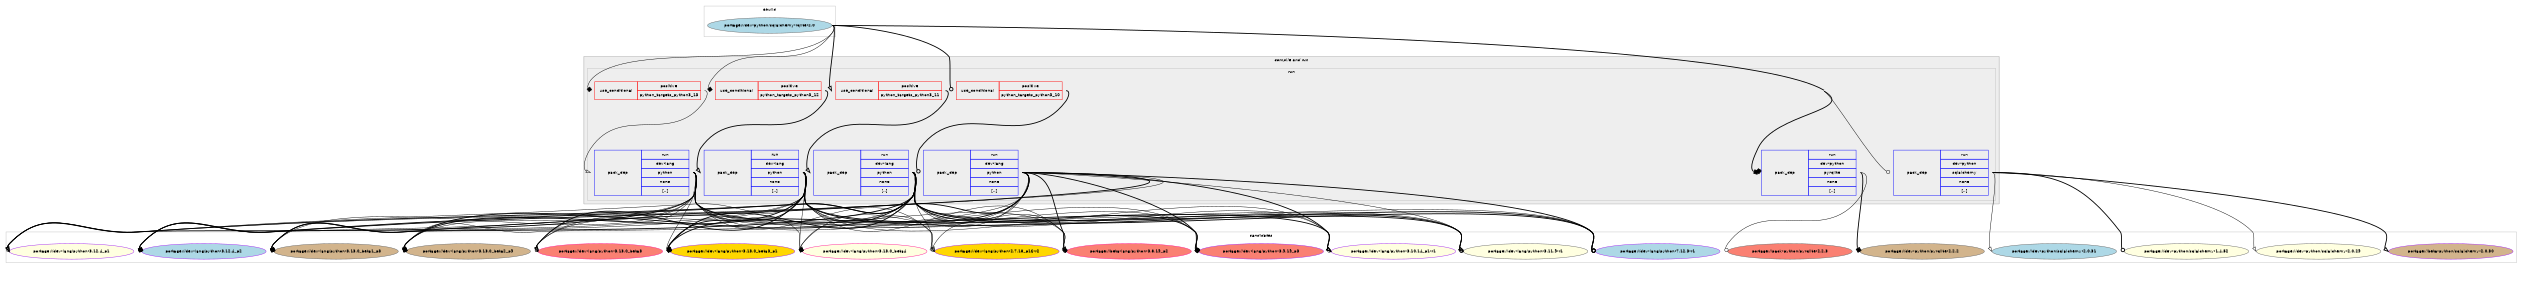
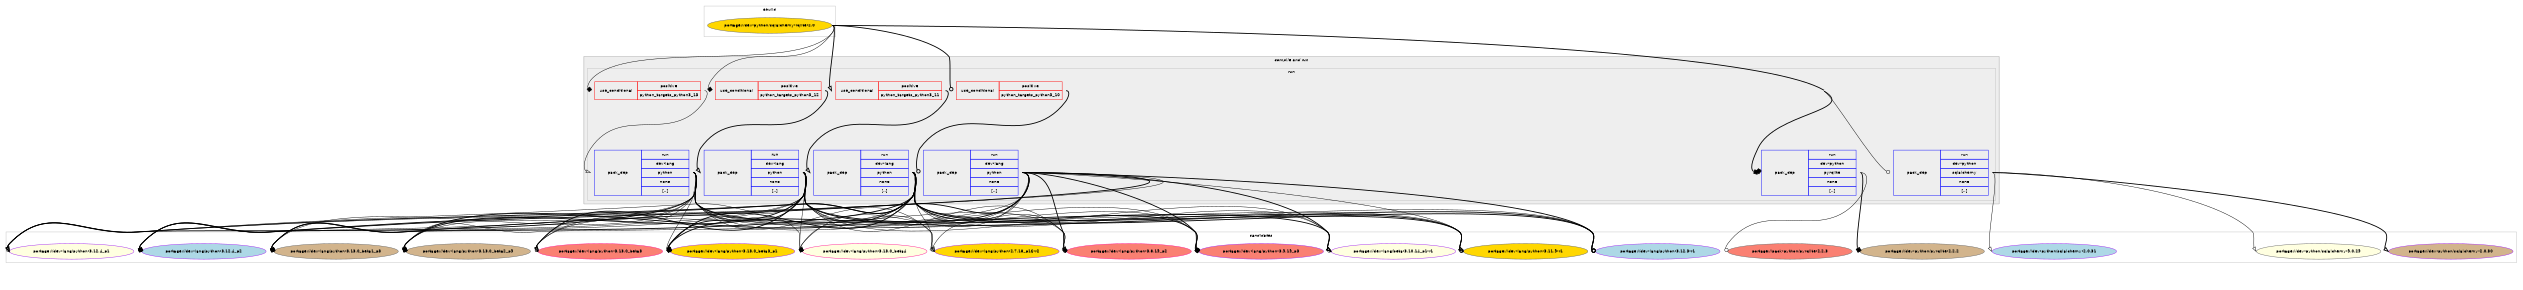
  digraph {
    compound=true
    concentrate=true
    fontname=Helvetica
    fontsize=10
    newrank=true
    rankdir=TB
    ranksep=1.5
    node [color=purple fontname=Helvetica fontsize=10 style=filled]
    edge [arrowhead=onormal headport=w style=solid tailport=e weight=100]
-   n1 [color=gray40 fillcolor=lightblue label="portage://dev-python/sqlalchemy-rqlite-2.0" width=4]
+   n1 [color=gray40 fillcolor=gold label="portage://dev-python/sqlalchemy-rqlite-2.0" width=4]
    n2 [color=blue label=<<TABLE BORDER="0" CELLBORDER="1" CELLSPACING="0" CELLPADDING="4" WIDTH="220"><TR><TD ROWSPAN="6" CELLPADDING="30">pack_dep</TD></TR><TR><TD WIDTH="110">run</TD></TR><TR><TD>dev-lang</TD></TR><TR><TD>python</TD></TR><TR><TD>none</TD></TR><TR><TD>[,,]</TD></TR></TABLE>> shape=none style=""]
    n3 [color=red label=<<TABLE BORDER="0" CELLBORDER="1" CELLSPACING="0" CELLPADDING="4"><TR><TD ROWSPAN="3" CELLPADDING="10">use_conditional</TD></TR><TR><TD>positive</TD></TR><TR><TD>python_targets_python3_10</TD></TR></TABLE>> shape=none style=""]
    n4 [color=blue label=<<TABLE BORDER="0" CELLBORDER="1" CELLSPACING="0" CELLPADDING="4" WIDTH="220"><TR><TD ROWSPAN="6" CELLPADDING="30">pack_dep</TD></TR><TR><TD WIDTH="110">run</TD></TR><TR><TD>dev-lang</TD></TR><TR><TD>python</TD></TR><TR><TD>none</TD></TR><TR><TD>[,,]</TD></TR></TABLE>> shape=none style=""]
    n5 [color=red label=<<TABLE BORDER="0" CELLBORDER="1" CELLSPACING="0" CELLPADDING="4"><TR><TD ROWSPAN="3" CELLPADDING="10">use_conditional</TD></TR><TR><TD>positive</TD></TR><TR><TD>python_targets_python3_11</TD></TR></TABLE>> shape=none style=""]
    n6 [color=blue label=<<TABLE BORDER="0" CELLBORDER="1" CELLSPACING="0" CELLPADDING="4" WIDTH="220"><TR><TD ROWSPAN="6" CELLPADDING="30">pack_dep</TD></TR><TR><TD WIDTH="110">run</TD></TR><TR><TD>dev-lang</TD></TR><TR><TD>python</TD></TR><TR><TD>none</TD></TR><TR><TD>[,,]</TD></TR></TABLE>> shape=none style=""]
    n7 [color=red label=<<TABLE BORDER="0" CELLBORDER="1" CELLSPACING="0" CELLPADDING="4"><TR><TD ROWSPAN="3" CELLPADDING="10">use_conditional</TD></TR><TR><TD>positive</TD></TR><TR><TD>python_targets_python3_12</TD></TR></TABLE>> shape=none style=""]
    n8 [color=blue label=<<TABLE BORDER="0" CELLBORDER="1" CELLSPACING="0" CELLPADDING="4" WIDTH="220"><TR><TD ROWSPAN="6" CELLPADDING="30">pack_dep</TD></TR><TR><TD WIDTH="110">run</TD></TR><TR><TD>dev-lang</TD></TR><TR><TD>python</TD></TR><TR><TD>none</TD></TR><TR><TD>[,,]</TD></TR></TABLE>> shape=none style=""]
    n9 [color=red label=<<TABLE BORDER="0" CELLBORDER="1" CELLSPACING="0" CELLPADDING="4"><TR><TD ROWSPAN="3" CELLPADDING="10">use_conditional</TD></TR><TR><TD>positive</TD></TR><TR><TD>python_targets_python3_13</TD></TR></TABLE>> shape=none style=""]
    n10 [color=blue label=<<TABLE BORDER="0" CELLBORDER="1" CELLSPACING="0" CELLPADDING="4" WIDTH="220"><TR><TD ROWSPAN="6" CELLPADDING="30">pack_dep</TD></TR><TR><TD WIDTH="110">run</TD></TR><TR><TD>dev-python</TD></TR><TR><TD>pyrqlite</TD></TR><TR><TD>none</TD></TR><TR><TD>[,,]</TD></TR></TABLE>> shape=none style=""]
    n11 [color=blue label=<<TABLE BORDER="0" CELLBORDER="1" CELLSPACING="0" CELLPADDING="4" WIDTH="220"><TR><TD ROWSPAN="6" CELLPADDING="30">pack_dep</TD></TR><TR><TD WIDTH="110">run</TD></TR><TR><TD>dev-python</TD></TR><TR><TD>sqlalchemy</TD></TR><TR><TD>none</TD></TR><TR><TD>[,,]</TD></TR></TABLE>> shape=none style=""]
    n12 [color=deeppink fillcolor=lightyellow label="portage://dev-lang/python-3.13.0_beta4" width=4]
    n13 [fillcolor=gold label="portage://dev-lang/python-3.13.0_beta3_p1" width=4]
    n14 [color=deeppink fillcolor=salmon label="portage://dev-lang/python-3.13.0_beta3" width=4]
    n15 [color=gray40 fillcolor=tan label="portage://dev-lang/python-3.13.0_beta2_p9" width=4]
    n16 [color=gray40 fillcolor=tan label="portage://dev-lang/python-3.13.0_beta1_p3" width=4]
    n17 [fillcolor=lightblue label="portage://dev-lang/python-3.12.4_p2" width=4]
    n18 [fillcolor=lightyellow label="portage://dev-lang/python-3.12.4_p1" width=4]
-   n19 [fillcolor=lightblue label="portage://dev-lang/python-7.12.3-r1" width=4]
-   n20 [color=gray40 fillcolor=lightyellow label="portage://dev-lang/python-3.11.9-r1" width=4]
-   n21 [fillcolor=lightyellow label="portage://dev-lang/python-3.10.14_p1-r1" width=4]
+   n19 [fillcolor=lightblue label="portage://dev-lang/python-3.12.3-r1" width=4]
+   n20 [color=gray40 fillcolor=gold label="portage://dev-lang/python-3.11.9-r1" width=4]
+   n21 [fillcolor=lightyellow label="portage://dev-lang/beta-3.10.14_p1-r1" width=4]
    n22 [fillcolor=salmon label="portage://dev-lang/python-3.9.19_p3" width=4]
-   n23 [color=deeppink fillcolor=salmon label="portage://beta-lang/python-3.8.19_p2" width=4]
+   n23 [color=deeppink fillcolor=salmon label="portage://dev-lang/python-3.8.19_p2" width=4]
    n24 [fillcolor=gold label="portage://dev-lang/python-2.7.18_p16-r2" width=4]
    n25 [color=gray40 fillcolor=salmon label="portage://pack-python/pyrqlite-2.2.3" width=4]
    n26 [color=gray40 fillcolor=tan label="portage://dev-python/pyrqlite-2.2.2" width=4]
-   n27 [color=gray40 fillcolor=lightblue label="portage://dev-python/sqlalchemy-2.0.31" width=4]
-   n28 [fillcolor=tan label="portage://beta-python/sqlalchemy-2.0.30" width=4]
-   n29 [color=gray40 fillcolor=lightyellow label="portage://dev-python/sqlalchemy-2.0.29" width=4]
-   n30 [color=gray40 fillcolor=lightyellow label="portage://dev-python/sqlalchemy-1.4.52" width=4]
+   n27 [fillcolor=lightblue label="portage://dev-python/sqlalchemy-2.0.31" width=4]
+   n28 [fillcolor=tan label="portage://dev-python/sqlalchemy-2.0.30" width=4]
+   n29 [color=gray40 fillcolor=lightyellow label="portage://dev-python/sqlalchemy-9.0.29" width=4]
    subgraph cluster_1 {
      color=gray
      label=<<i>ebuild</i>>
      n1
    }
    subgraph cluster_2 {
      color=gray
      label=<<i>dependencies</i>>
      subgraph cluster_3 {
        color=gray
        fillcolor="#eeeeee"
        label=<<i>compile</i>>
        style=filled
      }
      subgraph cluster_4 {
        color=gray
        fillcolor="#eeeeee"
        label=<<i>compile and run</i>>
        style=filled
      }
      subgraph cluster_5 {
        color=gray
        fillcolor="#eeeeee"
        label=<<i>run</i>>
        style=filled
        subgraph sub_6 {
          color=gray
          fillcolor="#eeeeee"
          label=<<i>run</i>>
          style=filled
          n3
          subgraph sub_7 {
            color=gray
            fillcolor="#eeeeee"
            label=<<i>run</i>>
            style=filled
            n2
          }
        }
        subgraph sub_8 {
          color=gray
          fillcolor="#eeeeee"
          label=<<i>run</i>>
          style=filled
          n5
          subgraph sub_9 {
            color=gray
            fillcolor="#eeeeee"
            label=<<i>run</i>>
            style=filled
            n4
          }
        }
        subgraph sub_10 {
          color=gray
          fillcolor="#eeeeee"
          label=<<i>run</i>>
          style=filled
          n7
          subgraph sub_11 {
            color=gray
            fillcolor="#eeeeee"
            label=<<i>run</i>>
            style=filled
            n6
          }
        }
        subgraph sub_12 {
          color=gray
          fillcolor="#eeeeee"
          label=<<i>run</i>>
          style=filled
          n9
          subgraph sub_13 {
            color=gray
            fillcolor="#eeeeee"
            label=<<i>run</i>>
            style=filled
            n8
          }
        }
        subgraph sub_14 {
          color=gray
          fillcolor="#eeeeee"
          label=<<i>run</i>>
          style=filled
          n10
        }
        subgraph sub_15 {
          color=gray
          fillcolor="#eeeeee"
          label=<<i>run</i>>
          style=filled
          n11
        }
      }
    }
    subgraph cluster_16 {
      color=gray
      label=<<i>candidates</i>>
      rank=same
      subgraph sub_17 {
        color=black
        label=<<i>candidates</i>>
        nodesep=1
        rank=same
        n12
        n13
        n14
        n15
        n16
        n17
        n18
        n19
        n20
        n21
        n22
        n23
        n24
      }
      subgraph sub_18 {
        color=black
        label=<<i>candidates</i>>
        nodesep=1
        rank=same
        n12
        n13
        n14
        n15
        n16
        n17
        n18
        n19
        n20
        n21
        n22
        n23
        n24
      }
      subgraph sub_19 {
        color=black
        label=<<i>candidates</i>>
        nodesep=1
        rank=same
        n12
        n13
        n14
        n15
        n16
        n17
        n18
        n19
        n20
        n21
        n22
        n23
        n24
      }
      subgraph sub_20 {
        color=black
        label=<<i>candidates</i>>
        nodesep=1
        rank=same
        n12
        n13
        n14
        n15
        n16
        n17
        n18
        n19
        n20
        n21
        n22
        n23
        n24
      }
      subgraph sub_21 {
        color=black
        label=<<i>candidates</i>>
        nodesep=1
        rank=same
        n25
        n26
      }
      subgraph sub_22 {
        color=black
        label=<<i>candidates</i>>
        nodesep=1
        rank=same
        n27
        n28
        n29
-       n30
      }
    }
    n1 -> n3 [arrowhead=odot style=bold weight=20]
    n1 -> n5 [style=bold weight=20]
    n1 -> n7 [arrowhead=box weight=20]
    n1 -> n9 [arrowhead=box weight=20]
    n1 -> n10 [arrowhead=box style=bold weight=20]
    n1 -> n11 [arrowhead=odot weight=20]
    n2 -> n12 [arrowhead=odot]
    n2 -> n13 [arrowhead=box style=bold]
    n2 -> n14 [arrowhead=odot]
    n2 -> n15 [arrowhead=box]
    n2 -> n16 [arrowhead=odot style=bold]
    n2 -> n17 [arrowhead=box style=bold]
    n2 -> n18 [arrowhead=odot]
    n2 -> n19 [arrowhead=odot style=bold]
    n2 -> n20
    n2 -> n21 [style=bold]
    n2 -> n22 [arrowhead=odot style=bold]
    n2 -> n23 [style=bold]
    n2 -> n24
    n3 -> n2 [arrowhead=odot style=bold weight=20]
    n4 -> n12
    n4 -> n13 [style=bold]
    n4 -> n14 [arrowhead=odot]
    n4 -> n15 [style=bold]
    n4 -> n16 [arrowhead=box style=bold]
    n4 -> n17 [arrowhead=odot style=bold]
    n4 -> n18 [style=bold]
    n4 -> n19 [arrowhead=odot style=bold]
    n4 -> n20 [arrowhead=odot style=bold]
    n4 -> n21 [arrowhead=odot]
    n4 -> n22 [arrowhead=box style=bold]
    n4 -> n23 [arrowhead=odot]
    n4 -> n24 [arrowhead=odot]
    n5 -> n4 [style=bold weight=20]
    n6 -> n12 [arrowhead=box]
    n6 -> n13 [arrowhead=box style=bold]
    n6 -> n14 [style=bold]
    n6 -> n15 [arrowhead=box style=bold]
    n6 -> n16 [arrowhead=box]
    n6 -> n17 [arrowhead=odot]
    n6 -> n18
    n6 -> n19 [arrowhead=odot style=bold]
    n6 -> n20 [style=bold]
    n6 -> n21
    n6 -> n22 [arrowhead=odot]
    n6 -> n23 [arrowhead=box]
    n6 -> n24
    n7 -> n6 [style=bold weight=20]
    n8 -> n12 [arrowhead=box]
    n8 -> n13 [arrowhead=box]
    n8 -> n14
    n8 -> n15 [arrowhead=box]
    n8 -> n16 [arrowhead=box]
    n8 -> n17 [arrowhead=box]
    n8 -> n18 [style=bold]
    n8 -> n19 [arrowhead=odot]
    n8 -> n20 [arrowhead=odot]
    n8 -> n21 [style=bold]
    n8 -> n22 [arrowhead=odot]
    n8 -> n23
    n8 -> n24
    n9 -> n8 [weight=20]
    n10 -> n25 [arrowhead=odot]
    n10 -> n26 [arrowhead=box style=bold]
    n11 -> n27
    n11 -> n28 [style=bold]
    n11 -> n29
-   n11 -> n30 [arrowhead=odot style=bold]
  }
